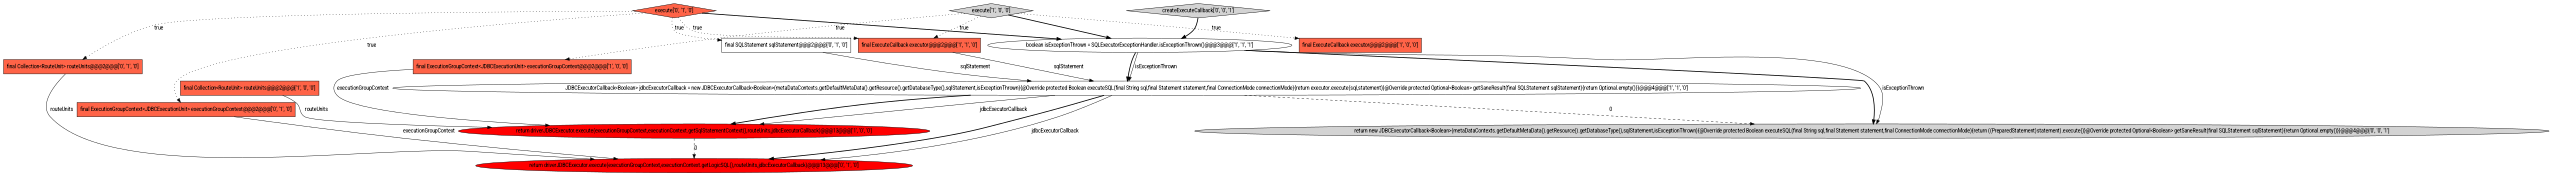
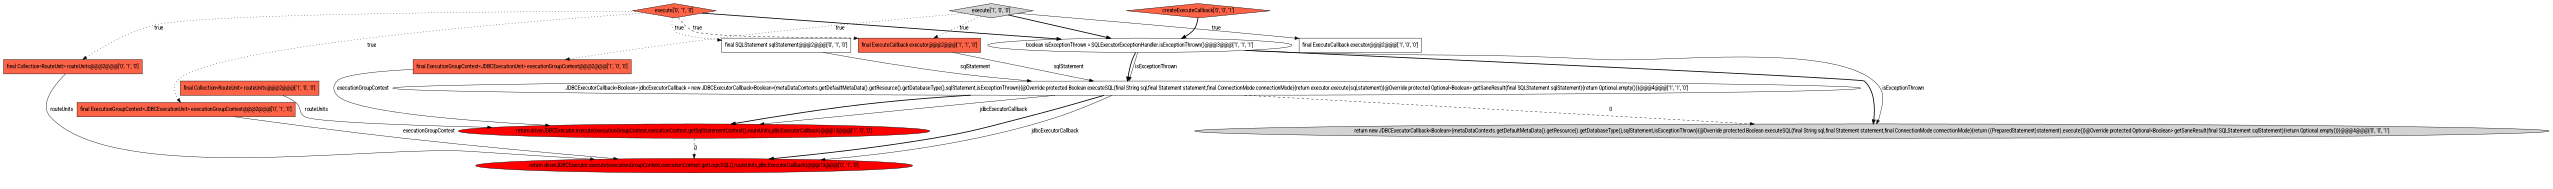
  digraph {
    fontname="Roboto Condensed"
    node [fillcolor=tomato fontname="Roboto Condensed" shape=box style=filled]
    edge [fontname="Roboto Condensed" style=solid]
    n1 [label="final Collection<RouteUnit> routeUnits@@@2@@@['1', '0', '0']"]
    n2 [fillcolor=red label="return driverJDBCExecutor.execute(executionGroupContext,executionContext.getSqlStatementContext(),routeUnits,jdbcExecutorCallback)@@@13@@@['1', '0', '0']" shape=ellipse]
    n3 [fillcolor=red label="return driverJDBCExecutor.execute(executionGroupContext,executionContext.getLogicSQL(),routeUnits,jdbcExecutorCallback)@@@13@@@['0', '1', '0']" shape=ellipse]
    n4 [label="final Collection<RouteUnit> routeUnits@@@2@@@['0', '1', '0']"]
    n5 [label="final ExecutionGroupContext<JDBCExecutionUnit> executionGroupContext@@@2@@@['1', '0', '0']"]
-   n6 [fillcolor=lightgray label="createExecuteCallback['0', '0', '1']" shape=diamond]
+   n6 [label="createExecuteCallback['0', '0', '1']" shape=diamond]
    n7 [fillcolor=white label="boolean isExceptionThrown = SQLExecutorExceptionHandler.isExceptionThrown()@@@3@@@['1', '1', '1']" shape=ellipse]
    n8 [fillcolor=white label="JDBCExecutorCallback<Boolean> jdbcExecutorCallback = new JDBCExecutorCallback<Boolean>(metaDataContexts.getDefaultMetaData().getResource().getDatabaseType(),sqlStatement,isExceptionThrown){@Override protected Boolean executeSQL(final String sql,final Statement statement,final ConnectionMode connectionMode){return executor.execute(sql,statement)}@Override protected Optional<Boolean> getSaneResult(final SQLStatement sqlStatement){return Optional.empty()}}@@@4@@@['1', '1', '0']" shape=ellipse]
    n9 [fillcolor=lightgray label="return new JDBCExecutorCallback<Boolean>(metaDataContexts.getDefaultMetaData().getResource().getDatabaseType(),sqlStatement,isExceptionThrown){@Override protected Boolean executeSQL(final String sql,final Statement statement,final ConnectionMode connectionMode){return ((PreparedStatement)statement).execute()}@Override protected Optional<Boolean> getSaneResult(final SQLStatement sqlStatement){return Optional.empty()}}@@@4@@@['0', '0', '1']" shape=ellipse]
    n10 [label="execute['0', '1', '0']" shape=diamond]
    n11 [label="final ExecutionGroupContext<JDBCExecutionUnit> executionGroupContext@@@2@@@['0', '1', '0']"]
    n12 [fillcolor=white label="final SQLStatement sqlStatement@@@2@@@['0', '1', '0']"]
    n13 [label="final ExecuteCallback executor@@@2@@@['1', '1', '0']"]
-   n14 [label="final ExecuteCallback executor@@@2@@@['1', '0', '0']"]
+   n14 [fillcolor=white label="final ExecuteCallback executor@@@2@@@['1', '0', '0']"]
    n15 [fillcolor=lightgray label="execute['1', '0', '0']" shape=diamond]
    n1 -> n2 [label=routeUnits]
    n2 -> n3 [label=0 style=dashed]
    n4 -> n3 [label=routeUnits]
    n5 -> n2 [label=executionGroupContext]
    n6 -> n7 [style=bold]
    n7 -> n8 [label=isExceptionThrown]
    n7 -> n8 [style=bold]
    n7 -> n9 [style=bold]
    n7 -> n9 [label=isExceptionThrown]
    n8 -> n2 [style=bold]
    n8 -> n2 [label=jdbcExecutorCallback]
    n8 -> n3 [style=bold]
    n8 -> n3 [label=jdbcExecutorCallback]
    n8 -> n9 [label=0 style=dashed]
    n10 -> n4 [label=true style=dotted]
    n10 -> n7 [style=bold]
    n10 -> n11 [label=true style=dotted]
    n10 -> n12 [label=true style=dotted]
-   n10 -> n13 [label=true style=dotted]
+   n10 -> n13 [label=true style=dashed]
    n11 -> n3 [label=executionGroupContext]
    n12 -> n8 [label=sqlStatement]
    n13 -> n8 [label=sqlStatement]
    n15 -> n5 [label=true style=dotted]
    n15 -> n7 [style=bold]
    n15 -> n13 [label=true style=dotted]
-   n15 -> n14 [label=true style=dotted]
+   n15 -> n14 [label=true]
  }
